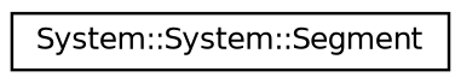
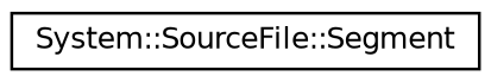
  digraph {
    rankdir=LR
-   n1 [color=black fillcolor=white fontname=Helvetica fontsize=10 height=0.2 label="System::System::Segment" shape=record style=filled width=0.4]
+   n1 [color=black fillcolor=white fontname=Helvetica fontsize=10 height=0.2 label="System::SourceFile::Segment" shape=record style=filled width=0.4]
  }
